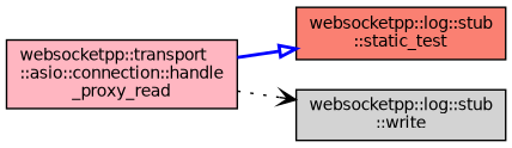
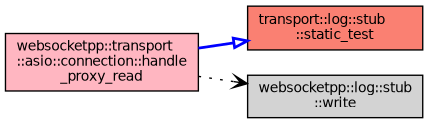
  digraph {
    rankdir=LR
    node [color=black fontname=Helvetica fontsize=10 shape=record style=filled]
    edge [fontname=Helvetica fontsize=10 labelfontname=Helvetica labelfontsize=10]
    n1 [fillcolor=lightpink fontcolor=black height=0.2 label="websocketpp::transport\l::asio::connection::handle\l_proxy_read" width=0.4]
-   n2 [fillcolor=salmon height=0.2 label="websocketpp::log::stub\l::static_test" width=0.4]
+   n2 [fillcolor=salmon height=0.2 label="transport::log::stub\l::static_test" width=0.4]
    n3 [fillcolor=lightgrey height=0.2 label="websocketpp::log::stub\l::write" width=0.4]
    n1 -> n2 [color=blue style=bold arrowhead=onormal]
    n1 -> n3 [color=black style=dotted arrowhead=vee]
  }
